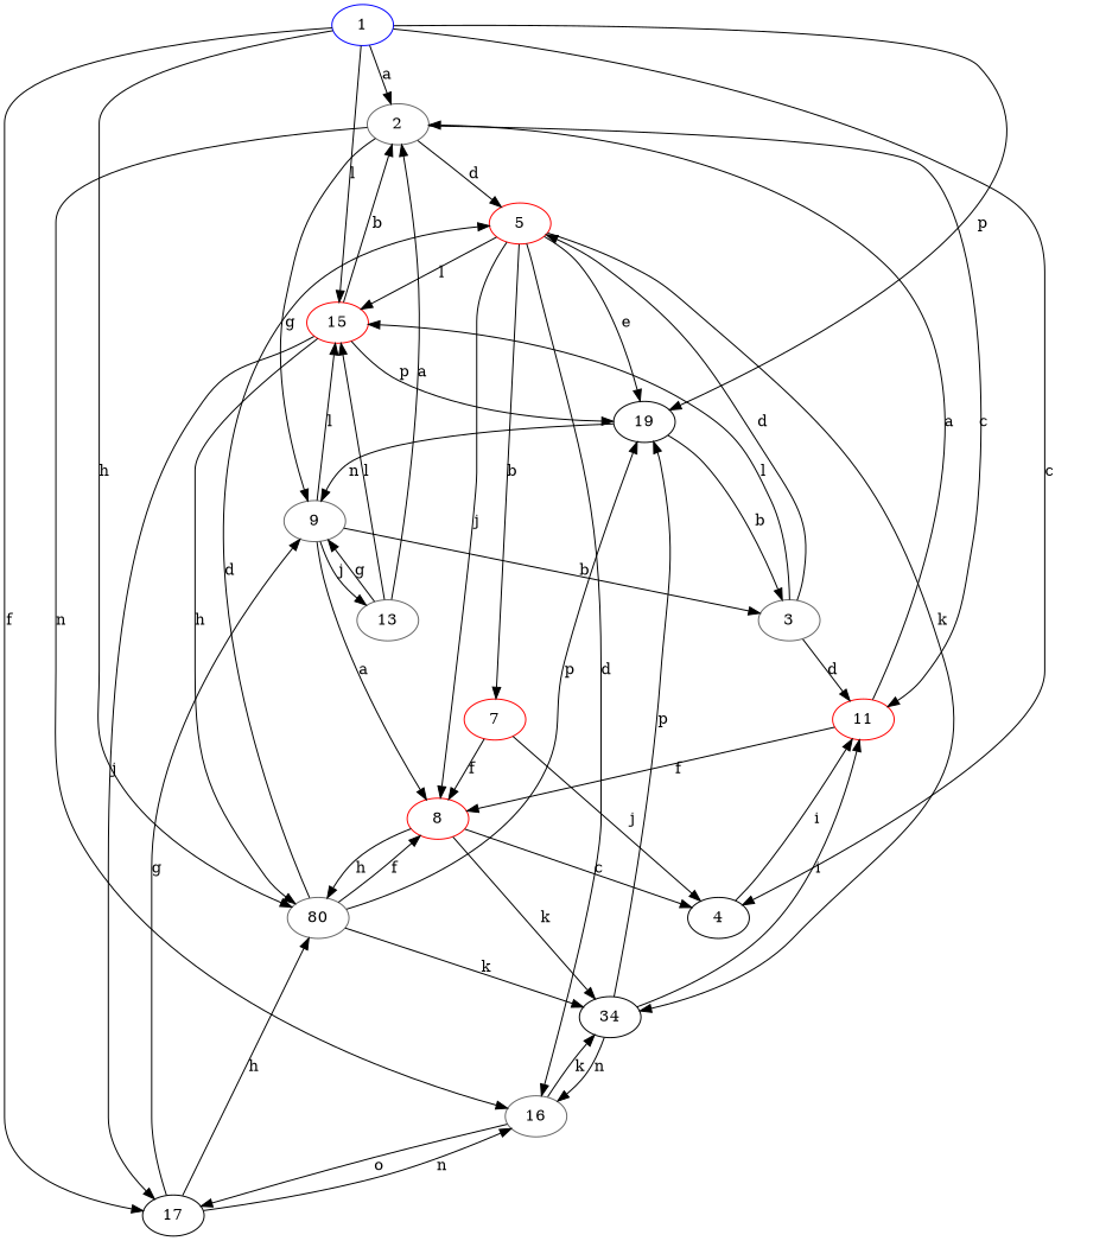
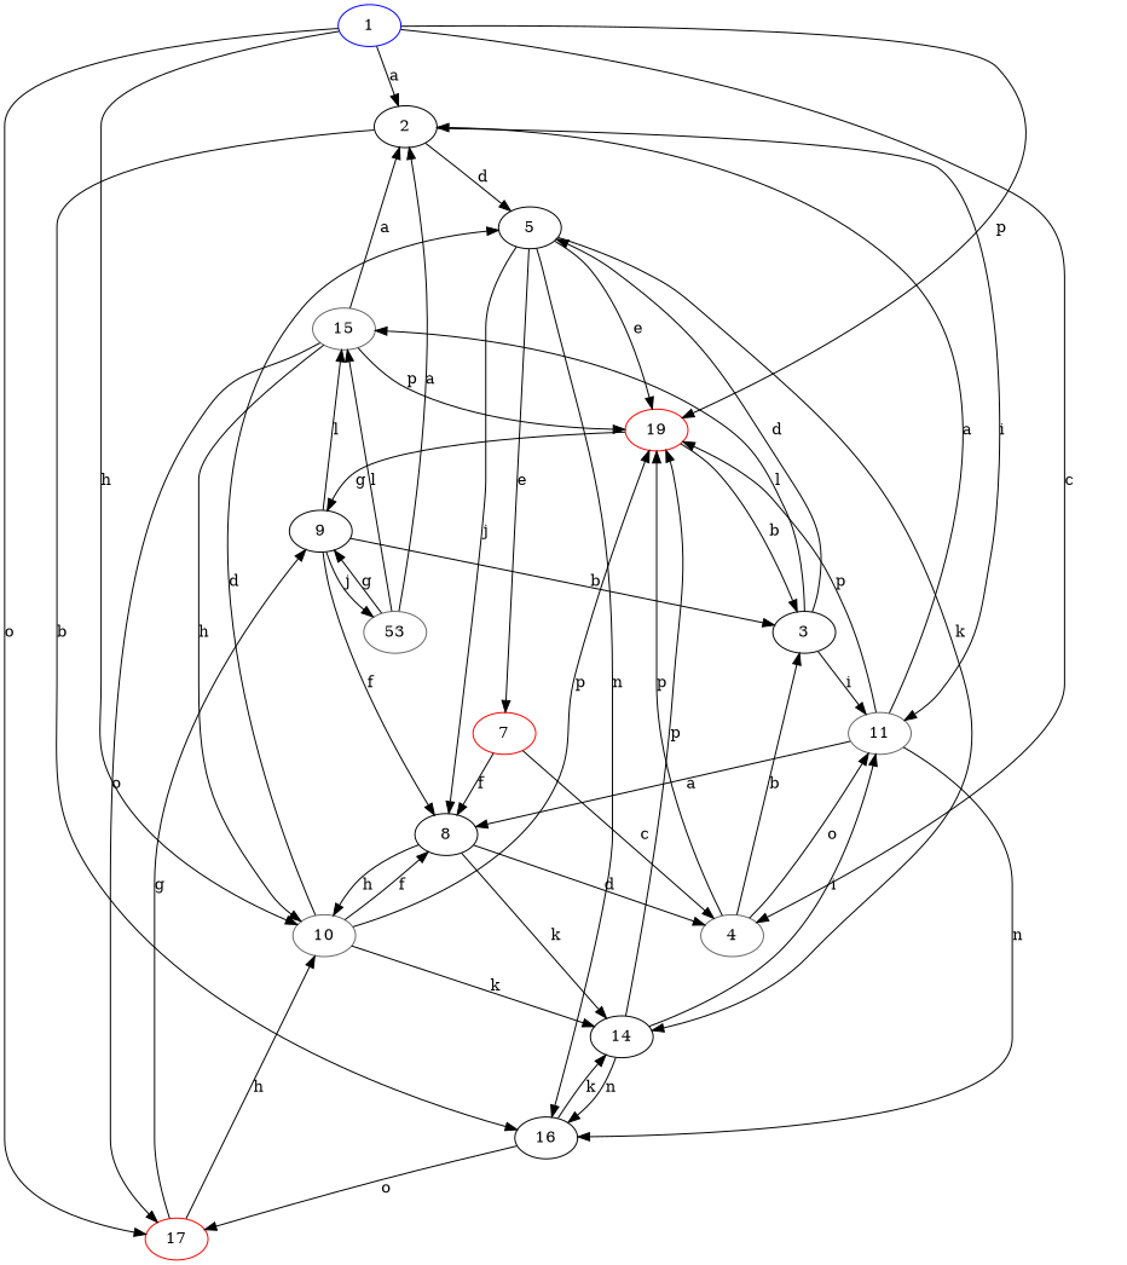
  strict digraph {
    fontname="DejaVu Serif"
    node [color=black fontname="DejaVu Serif"]
    edge [fontname="DejaVu Serif"]
    1 [color=blue]
-   2 [color=gray40]
-   4
-   10 [color=gray40 label=80]
-   15 [color=red]
-   17
-   19
-   5 [color=red]
-   9 [color=gray40]
-   11 [color=red]
-   16 [color=gray40]
-   3 [color=gray40]
-   14 [label=34]
-   8 [color=red]
+   2
+   4 [color=gray40]
+   10 [color=gray40]
+   15 [color=gray40]
+   17 [color=red]
+   19 [color=red]
+   5
+   9
+   11 [color=gray40]
+   16
+   3
+   14
+   8
    7 [color=red]
-   13 [color=gray40]
+   13 [color=gray40 label=53]
    1 -> 2 [label=a]
    1 -> 4 [label=c]
    1 -> 10 [label=h]
-   1 -> 15 [label=l]
-   1 -> 17 [label=f]
+   1 -> 17 [label=o]
    1 -> 19 [label=p]
    2 -> 5 [label=d]
-   2 -> 9 [label=g]
-   2 -> 11 [label=c]
-   2 -> 16 [label=n]
-   4 -> 11 [label=i]
+   2 -> 11 [label=i]
+   2 -> 16 [label=b]
+   4 -> 19 [label=p]
+   4 -> 11 [label=o]
+   4 -> 3 [label=b]
    10 -> 19 [label=p]
    10 -> 5 [label=d]
    10 -> 14 [label=k]
    10 -> 8 [label=f]
-   15 -> 2 [label=b]
+   15 -> 2 [label=a]
    15 -> 10 [label=h]
-   15 -> 17 [label=j]
+   15 -> 17 [label=o]
    15 -> 19 [label=p]
    17 -> 10 [label=h]
    17 -> 9 [label=g]
-   17 -> 16 [label=n]
-   19 -> 9 [label=n]
+   11 -> 16 [label=n]
+   19 -> 9 [label=g]
    19 -> 3 [label=b]
-   5 -> 15 [label=l]
    5 -> 19 [label=e]
-   5 -> 16 [label=d]
+   5 -> 16 [label=n]
    5 -> 14 [label=k]
    5 -> 8 [label=j]
-   5 -> 7 [label=b]
+   5 -> 7 [label=e]
    9 -> 15 [label=l]
    9 -> 3 [label=b]
-   9 -> 8 [label=a]
+   9 -> 8 [label=f]
    9 -> 13 [label=j]
    11 -> 2 [label=a]
-   11 -> 8 [label=f]
+   11 -> 19 [label=p]
+   11 -> 8 [label=a]
    16 -> 17 [label=o]
    16 -> 14 [label=k]
    3 -> 15 [label=l]
    3 -> 5 [label=d]
-   3 -> 11 [label=d]
+   3 -> 11 [label=i]
    14 -> 19 [label=p]
    14 -> 11 [label=i]
    14 -> 16 [label=n]
-   8 -> 4 [label=c]
+   8 -> 4 [label=d]
    8 -> 10 [label=h]
    8 -> 14 [label=k]
-   7 -> 4 [label=j]
+   7 -> 4 [label=c]
    7 -> 8 [label=f]
    13 -> 2 [label=a]
    13 -> 15 [label=l]
    13 -> 9 [label=g]
  }
